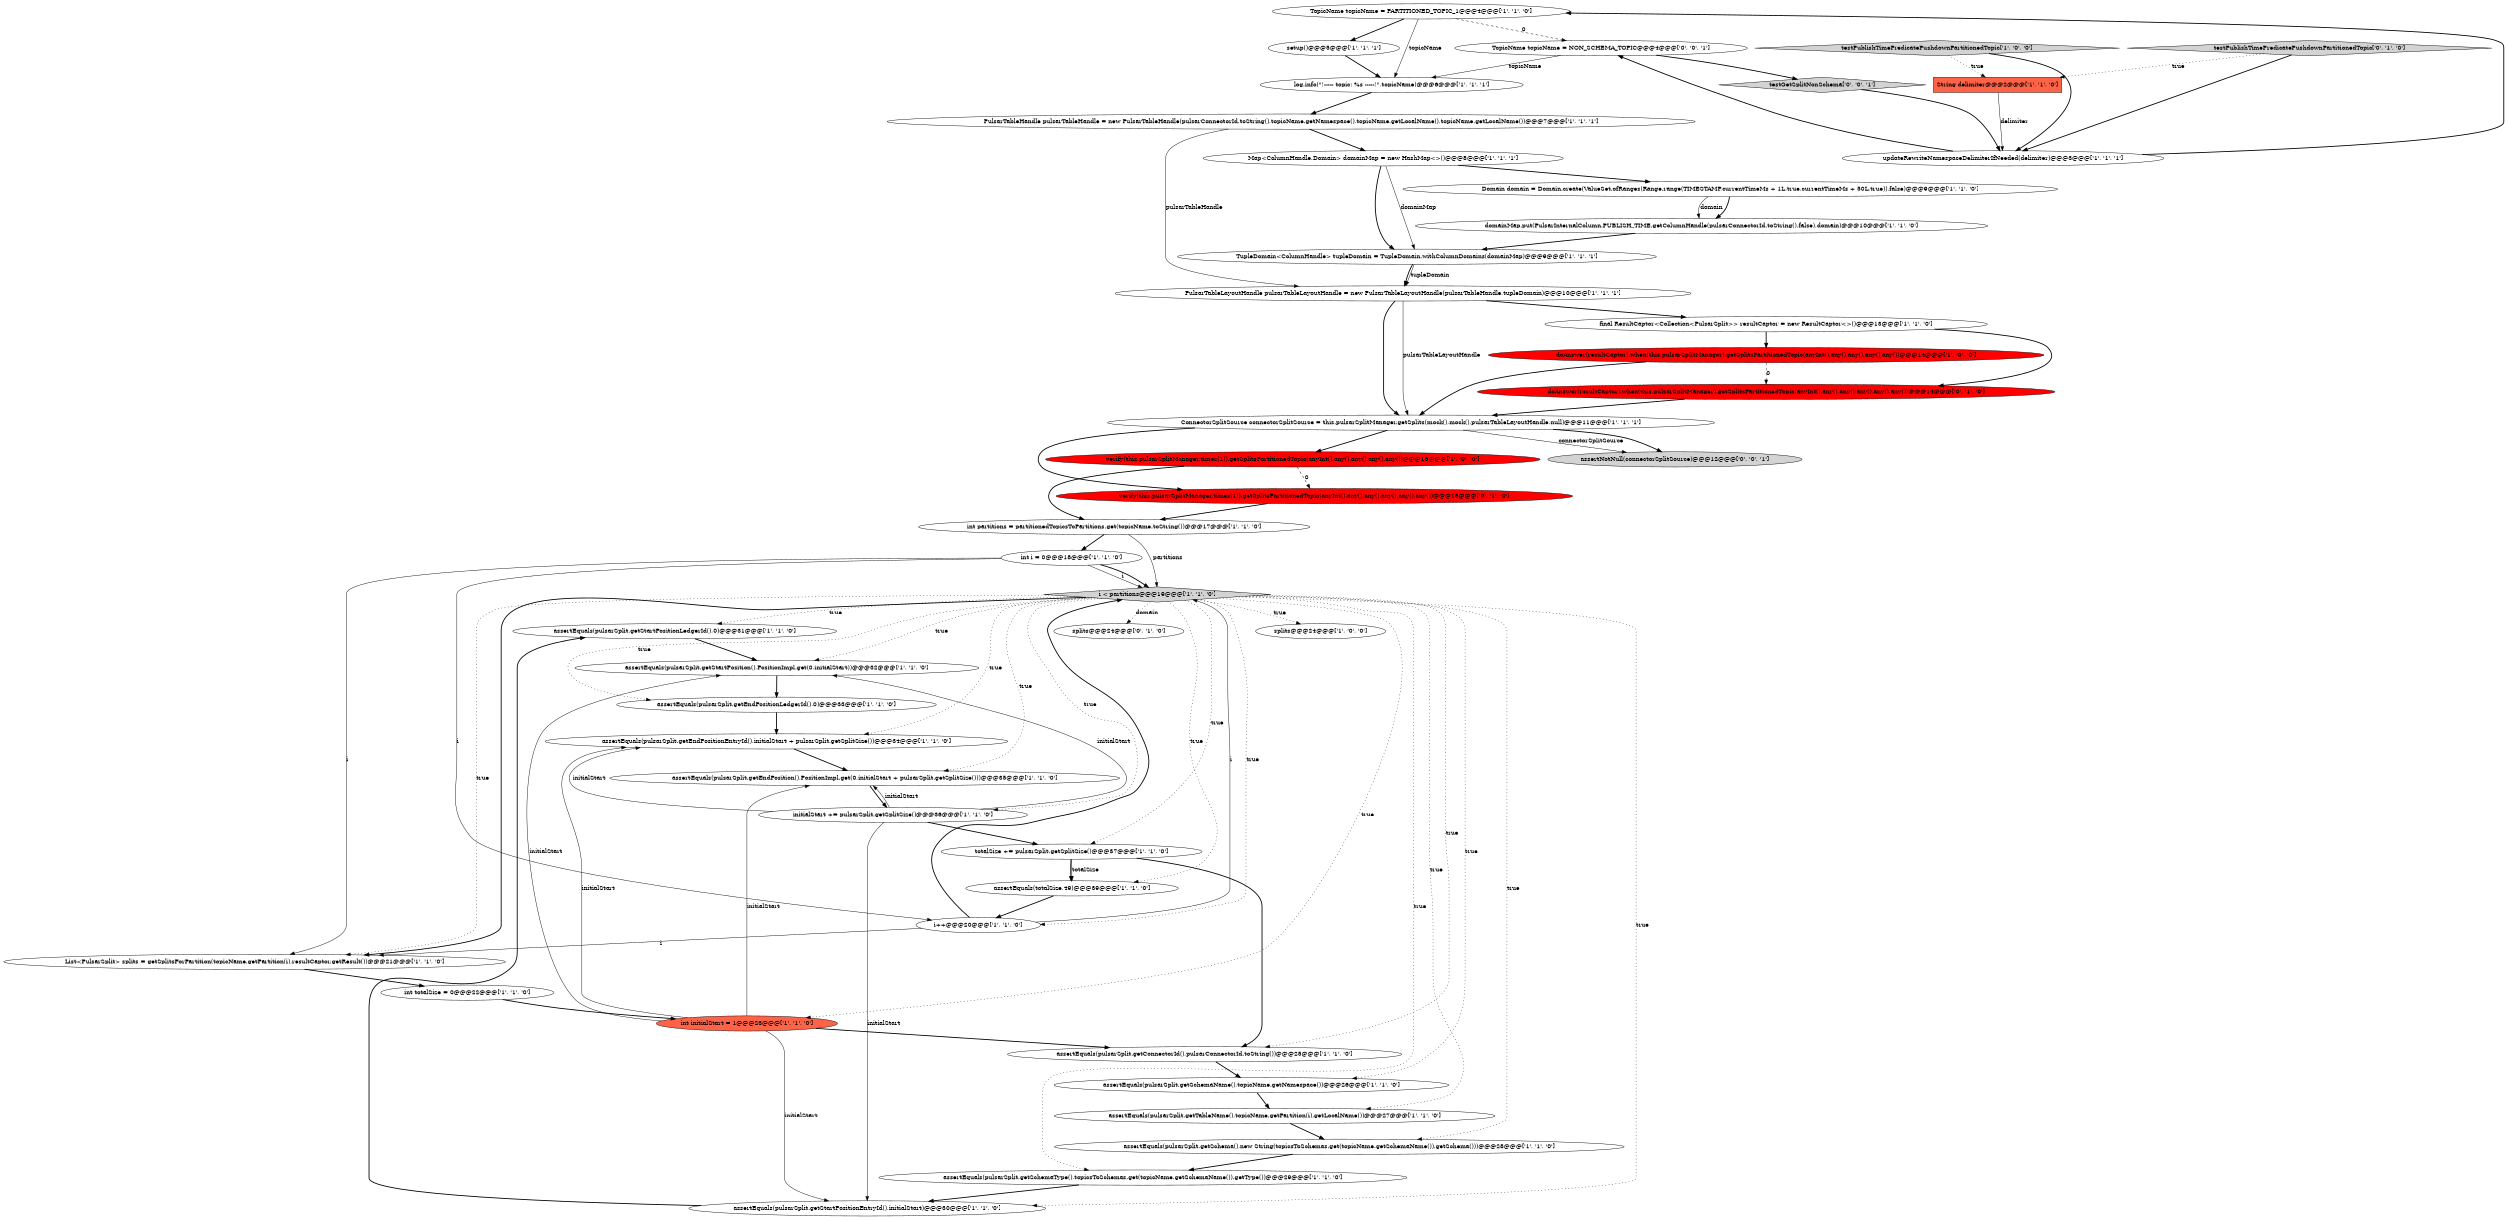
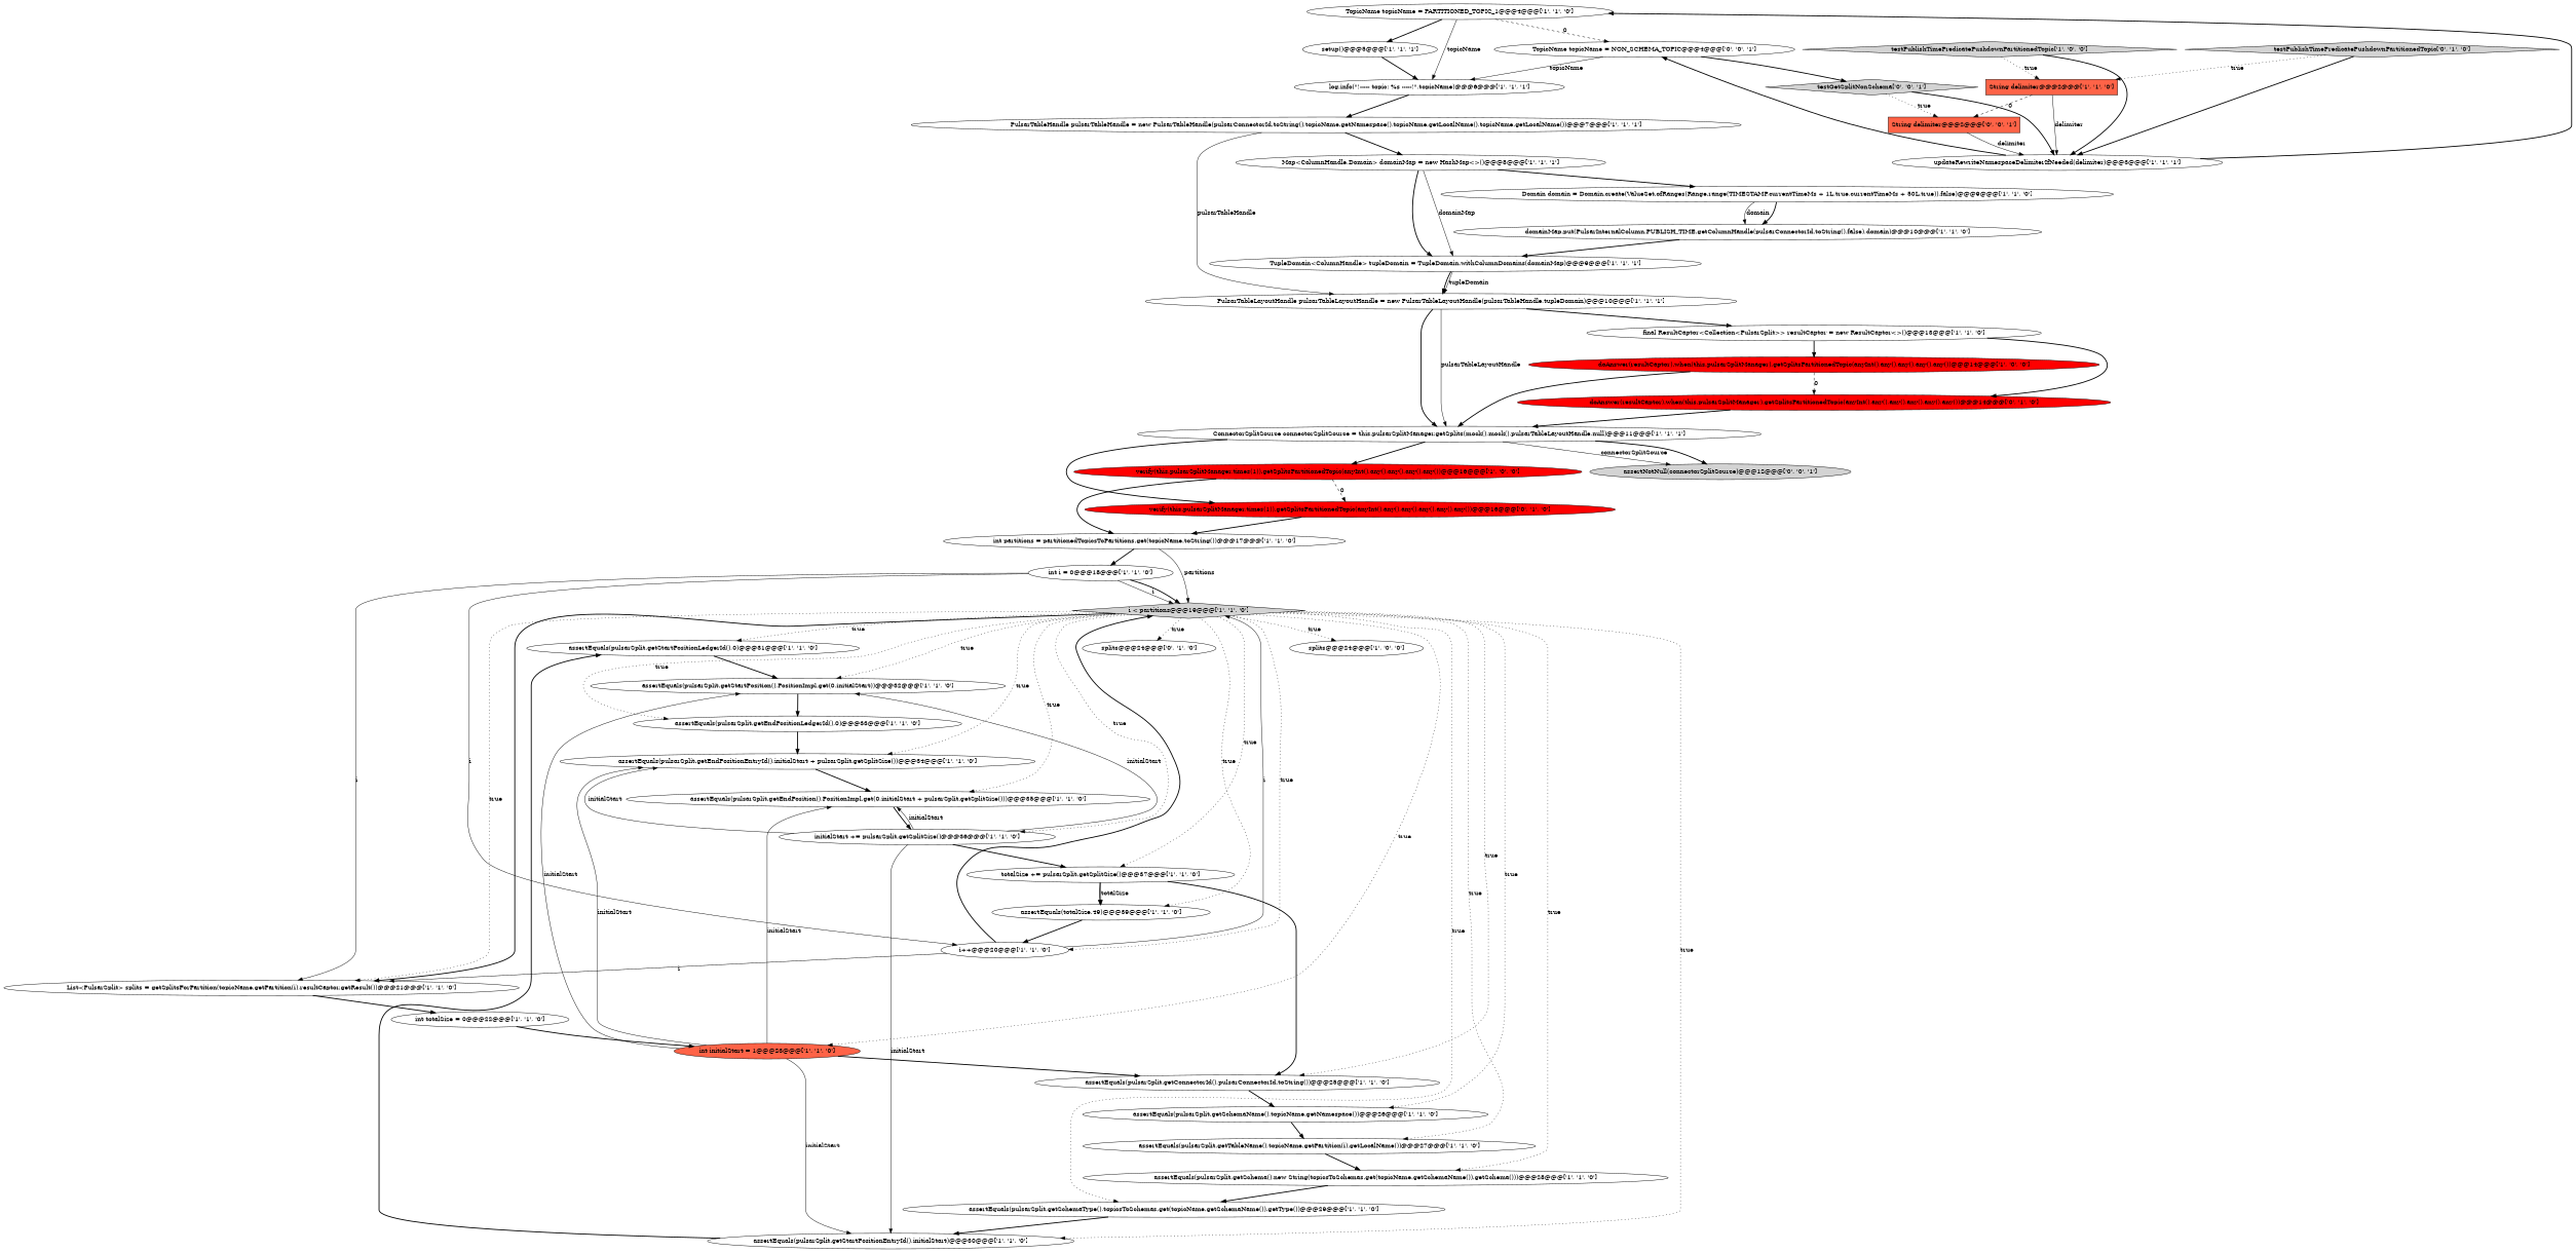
  digraph {
    node [fillcolor=white shape=ellipse style=filled]
    edge [style=bold]
    n1 [label="splits@@@24@@@['0', '1', '0']"]
    n2 [label="assertEquals(pulsarSplit.getStartPositionLedgerId(),0)@@@31@@@['1', '1', '0']"]
    n3 [label="assertEquals(pulsarSplit.getStartPosition(),PositionImpl.get(0,initialStart))@@@32@@@['1', '1', '0']"]
    n4 [label="assertEquals(pulsarSplit.getEndPositionLedgerId(),0)@@@33@@@['1', '1', '0']"]
    n5 [label="PulsarTableLayoutHandle pulsarTableLayoutHandle = new PulsarTableLayoutHandle(pulsarTableHandle,tupleDomain)@@@10@@@['1', '1', '1']"]
    n6 [label="ConnectorSplitSource connectorSplitSource = this.pulsarSplitManager.getSplits(mock(),mock(),pulsarTableLayoutHandle,null)@@@11@@@['1', '1', '1']"]
    n7 [label="final ResultCaptor<Collection<PulsarSplit>> resultCaptor = new ResultCaptor<>()@@@13@@@['1', '1', '0']"]
    n8 [fillcolor=lightgray label="assertNotNull(connectorSplitSource)@@@12@@@['0', '0', '1']"]
    n9 [fillcolor=red label="verify(this.pulsarSplitManager,times(1)).getSplitsPartitionedTopic(anyInt(),any(),any(),any(),any(),any())@@@16@@@['0', '1', '0']"]
    n10 [fillcolor=red label="verify(this.pulsarSplitManager,times(1)).getSplitsPartitionedTopic(anyInt(),any(),any(),any(),any())@@@16@@@['1', '0', '0']"]
    n11 [fillcolor=red label="doAnswer(resultCaptor).when(this.pulsarSplitManager).getSplitsPartitionedTopic(anyInt(),any(),any(),any(),any())@@@14@@@['1', '0', '0']"]
    n12 [fillcolor=red label="doAnswer(resultCaptor).when(this.pulsarSplitManager).getSplitsPartitionedTopic(anyInt(),any(),any(),any(),any(),any())@@@14@@@['0', '1', '0']"]
    n13 [label="assertEquals(totalSize,49)@@@39@@@['1', '1', '0']"]
    n14 [label="i++@@@20@@@['1', '1', '0']"]
    n15 [label="List<PulsarSplit> splits = getSplitsForPartition(topicName.getPartition(i),resultCaptor.getResult())@@@21@@@['1', '1', '0']"]
    n16 [fillcolor=lightgray label="i < partitions@@@19@@@['1', '1', '0']" shape=diamond]
    n17 [label="assertEquals(pulsarSplit.getEndPosition(),PositionImpl.get(0,initialStart + pulsarSplit.getSplitSize()))@@@35@@@['1', '1', '0']"]
    n18 [label="initialStart += pulsarSplit.getSplitSize()@@@36@@@['1', '1', '0']"]
    n19 [label="totalSize += pulsarSplit.getSplitSize()@@@37@@@['1', '1', '0']"]
    n20 [label="assertEquals(pulsarSplit.getEndPositionEntryId(),initialStart + pulsarSplit.getSplitSize())@@@34@@@['1', '1', '0']"]
    n21 [label="assertEquals(pulsarSplit.getStartPositionEntryId(),initialStart)@@@30@@@['1', '1', '0']"]
    n22 [label="PulsarTableHandle pulsarTableHandle = new PulsarTableHandle(pulsarConnectorId.toString(),topicName.getNamespace(),topicName.getLocalName(),topicName.getLocalName())@@@7@@@['1', '1', '1']"]
    n23 [label="Map<ColumnHandle,Domain> domainMap = new HashMap<>()@@@8@@@['1', '1', '1']"]
    n24 [label="Domain domain = Domain.create(ValueSet.ofRanges(Range.range(TIMESTAMP,currentTimeMs + 1L,true,currentTimeMs + 50L,true)),false)@@@9@@@['1', '1', '0']"]
    n25 [label="TupleDomain<ColumnHandle> tupleDomain = TupleDomain.withColumnDomains(domainMap)@@@9@@@['1', '1', '1']"]
    n26 [label="assertEquals(pulsarSplit.getSchemaName(),topicName.getNamespace())@@@26@@@['1', '1', '0']"]
    n27 [label="assertEquals(pulsarSplit.getTableName(),topicName.getPartition(i).getLocalName())@@@27@@@['1', '1', '0']"]
    n28 [label="assertEquals(pulsarSplit.getSchema(),new String(topicsToSchemas.get(topicName.getSchemaName()).getSchema()))@@@28@@@['1', '1', '0']"]
    n29 [label="int partitions = partitionedTopicsToPartitions.get(topicName.toString())@@@17@@@['1', '1', '0']"]
    n30 [label="int totalSize = 0@@@22@@@['1', '1', '0']"]
    n31 [fillcolor=tomato label="int initialStart = 1@@@23@@@['1', '1', '0']"]
    n32 [label="assertEquals(pulsarSplit.getConnectorId(),pulsarConnectorId.toString())@@@25@@@['1', '1', '0']"]
    n33 [label="splits@@@24@@@['1', '0', '0']"]
+   n34 [fillcolor=tomato label="String delimiter@@@2@@@['0', '0', '1']" shape=box]
    n35 [label="updateRewriteNamespaceDelimiterIfNeeded(delimiter)@@@3@@@['1', '1', '1']"]
    n36 [label="TopicName topicName = PARTITIONED_TOPIC_1@@@4@@@['1', '1', '0']"]
    n37 [label="TopicName topicName = NON_SCHEMA_TOPIC@@@4@@@['0', '0', '1']"]
    n38 [label="domainMap.put(PulsarInternalColumn.PUBLISH_TIME.getColumnHandle(pulsarConnectorId.toString(),false),domain)@@@10@@@['1', '1', '0']"]
    n39 [label="setup()@@@5@@@['1', '1', '1']"]
    n40 [label="log.info(\"!----- topic: %s -----!\",topicName)@@@6@@@['1', '1', '1']"]
    n41 [fillcolor=lightgray label="testGetSplitNonSchema['0', '0', '1']" shape=diamond]
    n42 [fillcolor=tomato label="String delimiter@@@2@@@['1', '1', '0']" shape=box]
    n43 [label="assertEquals(pulsarSplit.getSchemaType(),topicsToSchemas.get(topicName.getSchemaName()).getType())@@@29@@@['1', '1', '0']"]
    n44 [fillcolor=lightgray label="testPublishTimePredicatePushdownPartitionedTopic['0', '1', '0']" shape=diamond]
    n45 [label="int i = 0@@@18@@@['1', '1', '0']"]
    n46 [fillcolor=lightgray label="testPublishTimePredicatePushdownPartitionedTopic['1', '0', '0']" shape=diamond]
    n2 -> n3
    n3 -> n4
    n4 -> n20
    n5 -> n6
    n5 -> n6 [label=pulsarTableLayoutHandle style=solid]
    n5 -> n7
    n6 -> n8 [label=connectorSplitSource style=solid]
    n6 -> n8
    n6 -> n9
    n6 -> n10
    n7 -> n11
    n7 -> n12
    n9 -> n29
    n10 -> n9 [label=0 style=dashed]
    n10 -> n29
    n11 -> n6
    n11 -> n12 [label=0 style=dashed]
    n12 -> n6
    n13 -> n14
    n14 -> n15 [label=i style=solid]
    n14 -> n16
    n14 -> n16 [label=i style=solid]
    n15 -> n30
-   n16 -> n1 [label=domain style=dotted]
+   n16 -> n1 [label=true style=dotted]
    n16 -> n2 [label=true style=dotted]
    n16 -> n3 [label=true style=dotted]
    n16 -> n4 [label=true style=dotted]
    n16 -> n13 [label=true style=dotted]
    n16 -> n14 [label=true style=dotted]
    n16 -> n15 [label=true style=dotted]
    n16 -> n15
    n16 -> n17 [label=true style=dotted]
    n16 -> n18 [label=true style=dotted]
    n16 -> n19 [label=true style=dotted]
    n16 -> n20 [label=true style=dotted]
    n16 -> n21 [label=true style=dotted]
    n16 -> n26 [label=true style=dotted]
    n16 -> n27 [label=true style=dotted]
    n16 -> n28 [label=true style=dotted]
    n16 -> n31 [label=true style=dotted]
    n16 -> n32 [label=true style=dotted]
    n16 -> n33 [label=true style=dotted]
    n16 -> n43 [label=true style=dotted]
    n17 -> n18
    n18 -> n3 [label=initialStart style=solid]
    n18 -> n17 [label=initialStart style=solid]
    n18 -> n19
    n18 -> n20 [label=initialStart style=solid]
    n18 -> n21 [label=initialStart style=solid]
    n19 -> n13 [label=totalSize style=solid]
    n19 -> n13
    n19 -> n32
    n20 -> n17
    n21 -> n2
    n22 -> n5 [label=pulsarTableHandle style=solid]
    n22 -> n23
    n23 -> n24
    n23 -> n25
    n23 -> n25 [label=domainMap style=solid]
    n24 -> n38
    n24 -> n38 [label=domain style=solid]
    n25 -> n5 [label=tupleDomain style=solid]
    n25 -> n5
    n26 -> n27
    n27 -> n28
    n28 -> n43
    n29 -> n16 [label=partitions style=solid]
    n29 -> n45
    n30 -> n31
    n31 -> n3 [label=initialStart style=solid]
    n31 -> n17 [label=initialStart style=solid]
    n31 -> n20 [label=initialStart style=solid]
    n31 -> n21 [label=initialStart style=solid]
    n31 -> n32
    n32 -> n26
+   n34 -> n35 [label=delimiter style=solid]
    n35 -> n36
    n35 -> n37
    n36 -> n37 [label=0 style=dashed]
    n36 -> n39
    n36 -> n40 [label=topicName style=solid]
    n37 -> n40 [label=topicName style=solid]
    n37 -> n41
    n38 -> n25
    n39 -> n40
    n40 -> n22
+   n41 -> n34 [label=true style=dotted]
    n41 -> n35
+   n42 -> n34 [label=0 style=dashed]
    n42 -> n35 [label=delimiter style=solid]
    n43 -> n21
    n44 -> n35
    n44 -> n42 [label=true style=dotted]
    n45 -> n14 [label=i style=solid]
    n45 -> n15 [label=i style=solid]
    n45 -> n16 [label=i style=solid]
    n45 -> n16
    n46 -> n35
    n46 -> n42 [label=true style=dotted]
  }
